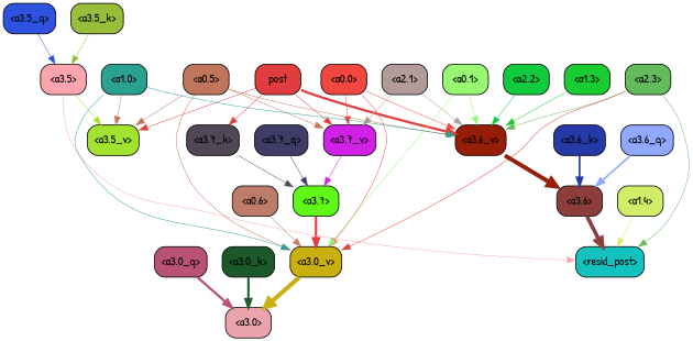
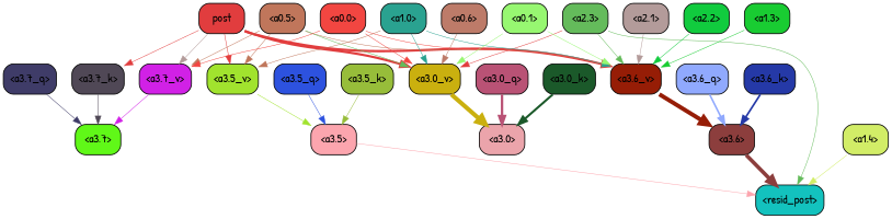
  strict digraph {
    fontname="Patrick Hand"
    splines=true
    node [color=black fontname="Patrick Hand" shape=box style="filled, rounded"]
    edge [color="#e13d3e" fontname="Patrick Hand" penwidth=0.6]
    "<a3.7>" [fillcolor="#60f818"]
    "<resid_post>" [fillcolor="#13c2be"]
    "<a3.6>" [fillcolor="#8c3e3d"]
    "<a3.5>" [fillcolor="#fca5ae"]
    "<a3.0>" [fillcolor="#eba4ab"]
    "<a2.3>" [fillcolor="#64bb5b"]
    "<a3.6_v>" [fillcolor="#961d06"]
    "<a3.0_v>" [fillcolor="#cab00f"]
    "<a1.4>" [fillcolor="#d2ed67"]
    "<a3.7_q>" [fillcolor="#3f3c68"]
    "<a3.6_q>" [fillcolor="#90a9fe"]
    "<a3.5_q>" [fillcolor="#2d52df"]
    "<a3.0_q>" [fillcolor="#b95275"]
    "<a3.7_k>" [fillcolor="#504856"]
    "<a3.6_k>" [fillcolor="#2539a7"]
    "<a3.5_k>" [fillcolor="#97bd3a"]
    "<a3.0_k>" [fillcolor="#1b592a"]
    "<a3.7_v>" [fillcolor="#d121e6"]
    "<a3.5_v>" [fillcolor="#a1e32e"]
    n20 [fillcolor="#e13d3e" label=post]
    "<a2.1>" [fillcolor="#b39b9a"]
    "<a0.5>" [fillcolor="#c0765b"]
    "<a0.0>" [fillcolor="#f24641"]
    "<a2.2>" [fillcolor="#11cb3e"]
    "<a1.3>" [fillcolor="#19cc32"]
    "<a1.0>" [fillcolor="#2aa290"]
    "<a0.1>" [fillcolor="#97f771"]
    "<a0.6>" [fillcolor="#bd7b69"]
    "<a3.6>" -> "<resid_post>" [color="#8c3e3d" penwidth=4.569062113761902]
    "<a3.5>" -> "<resid_post>" [color="#fca5ae"]
    "<a2.3>" -> "<resid_post>" [color="#64bb5b"]
    "<a2.3>" -> "<a3.6_v>" [color="#64bb5b"]
    "<a2.3>" -> "<a3.0_v>"
    "<a3.6_v>" -> "<a3.6>" [color="#961d06" penwidth=5.002329230308533]
    "<a3.0_v>" -> "<a3.0>" [color="#cab00f" penwidth=5.188832879066467]
    "<a1.4>" -> "<resid_post>" [color="#d2ed67"]
    "<a3.7_q>" -> "<a3.7>" [color="#3f3c68"]
    "<a3.6_q>" -> "<a3.6>" [color="#90a9fe" penwidth=2.03758105635643]
    "<a3.5_q>" -> "<a3.5>" [color="#2d52df"]
    "<a3.0_q>" -> "<a3.0>" [color="#b95275" penwidth=2.8638100624084473]
    "<a3.7_k>" -> "<a3.7>" [color="#504856"]
    "<a3.6_k>" -> "<a3.6>" [color="#2539a7" penwidth=2.174198240041733]
    "<a3.5_k>" -> "<a3.5>" [color="#97bd3a"]
    "<a3.0_k>" -> "<a3.0>" [color="#1b592a" penwidth=2.6274144649505615]
    "<a3.7_v>" -> "<a3.7>" [color="#d121e6"]
-   "<a3.5>" -> "<a3.5_v>" [color="#a1e32e"]
+   "<a3.5_v>" -> "<a3.5>" [color="#a1e32e"]
    n20 -> "<a3.6_v>" [penwidth=2.809220314025879]
-   "<a3.7>" -> "<a3.0_v>" [penwidth=2.754121422767639]
+   n20 -> "<a3.0_v>" [penwidth=2.754121422767639]
    n20 -> "<a3.7_k>"
-   n20 -> "<a3.7_v>"
+   n20 -> "<a3.7_v>" [color="#b39b9a"]
    n20 -> "<a3.5_v>"
    "<a2.1>" -> "<a3.6_v>" [color="#b39b9a"]
-   "<a2.1>" -> "<a3.7_v>" [color="#b39b9a"]
    "<a0.5>" -> "<a3.6_v>" [color="#c0765b"]
-   "<a0.5>" -> "<a3.0_v>" [color="#c0765b" penwidth=0.6120390892028809]
+   "<a0.5>" -> "<a3.0_v>" [color="#64bb5b" penwidth=0.6120390892028809]
    "<a0.5>" -> "<a3.7_v>" [color="#c0765b"]
    "<a0.5>" -> "<a3.5_v>" [color="#c0765b"]
    "<a0.0>" -> "<a3.6_v>" [color="#f24641"]
    "<a0.0>" -> "<a3.0_v>" [color="#f24641"]
    "<a0.0>" -> "<a3.7_v>" [color="#f24641"]
    "<a2.2>" -> "<a3.6_v>" [color="#11cb3e"]
    "<a1.3>" -> "<a3.6_v>" [color="#19cc32"]
    "<a1.0>" -> "<a3.6_v>" [color="#2aa290"]
    "<a1.0>" -> "<a3.0_v>" [color="#2aa290"]
    "<a1.0>" -> "<a3.5_v>" [color="#c0765b"]
    "<a0.1>" -> "<a3.6_v>" [color="#97f771"]
    "<a0.1>" -> "<a3.0_v>" [color="#97f771"]
    "<a0.6>" -> "<a3.0_v>" [color="#bd7b69"]
  }
